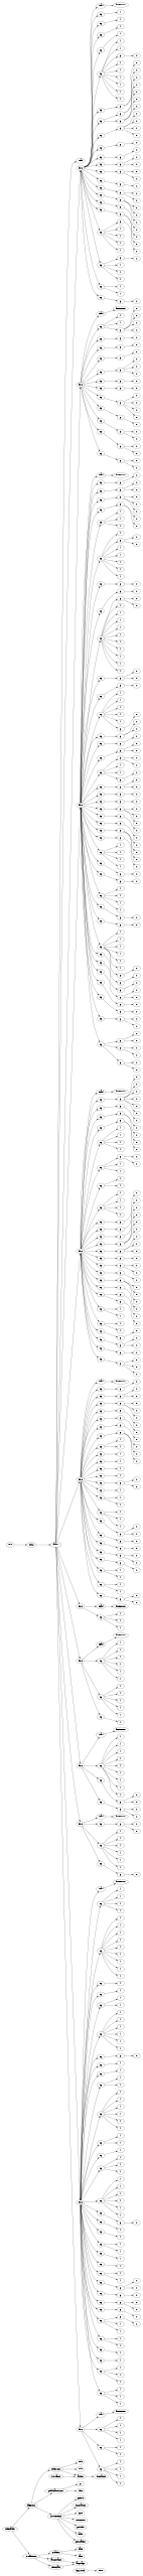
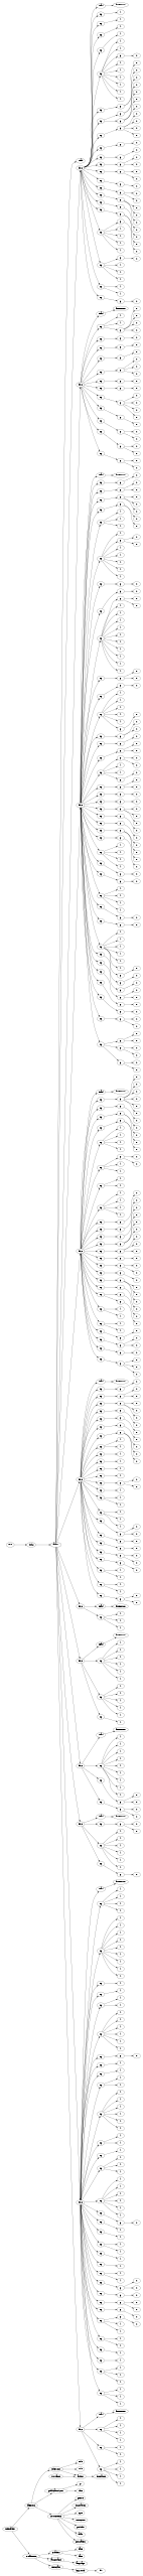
  digraph {
    rankdir=LR
    n1 [label=teiHeader]
    n2 [label=fileDesc]
    n3 [label=profileDesc]
    n4 [label=text]
    n5 [label=body]
    n6 [label=titleStmt]
    n7 [label=publicationStmt]
    n8 [label=sourceDesc]
    n9 [label=creation]
    n10 [label=langUsage]
    n11 [label=textClass]
    n12 [label=title]
    n13 [label=title]
    n14 [label=author]
    n15 [label=p]
    n16 [label=idno]
    n17 [label=genre]
    n18 [label=inspiration]
    n19 [label=type]
    n20 [label=structure]
    n21 [label=periode]
    n22 [label=taille]
    n23 [label=permalien]
    n24 [label=forename]
    n25 [label=surname]
    n26 [label=date]
    n27 [label=date]
    n28 [label=language]
    n29 [label=keywords]
-   n30 [label=term]
+   n30 [label=div]
    n31 [label=taille1]
    n32 [label=head]
    n33 [label=div2]
    n34 [label=div2]
    n35 [label=div2]
    n36 [label=div2]
    n37 [label=div2]
    n38 [label=div2]
    n39 [label=div2]
    n40 [label=div2]
    n41 [label=div2]
    n42 [label=div2]
    n43 [label=div2]
    n44 [label=head]
    n45 [label=sp]
    n46 [label=sp]
    n47 [label=sp]
    n48 [label=sp]
    n49 [label=sp]
    n50 [label=sp]
    n51 [label=sp]
    n52 [label=sp]
    n53 [label=sp]
    n54 [label=sp]
    n55 [label=sp]
    n56 [label=sp]
    n57 [label=sp]
    n58 [label=sp]
    n59 [label=sp]
    n60 [label=sp]
    n61 [label=sp]
    n62 [label=sp]
    n63 [label=sp]
    n64 [label=sp]
    n65 [label=sp]
    n66 [label=head]
    n67 [label=sp]
    n68 [label=sp]
    n69 [label=sp]
    n70 [label=sp]
    n71 [label=sp]
    n72 [label=sp]
    n73 [label=sp]
    n74 [label=sp]
    n75 [label=sp]
    n76 [label=sp]
    n77 [label=sp]
    n78 [label=sp]
    n79 [label=head]
    n80 [label=sp]
    n81 [label=sp]
    n82 [label=sp]
    n83 [label=sp]
    n84 [label=sp]
    n85 [label=sp]
    n86 [label=sp]
    n87 [label=sp]
    n88 [label=sp]
    n89 [label=sp]
    n90 [label=sp]
    n91 [label=sp]
    n92 [label=sp]
    n93 [label=sp]
    n94 [label=sp]
    n95 [label=sp]
    n96 [label=sp]
    n97 [label=sp]
    n98 [label=sp]
    n99 [label=sp]
    n100 [label=sp]
    n101 [label=sp]
    n102 [label=sp]
    n103 [label=sp]
    n104 [label=sp]
    n105 [label=sp]
    n106 [label=sp]
    n107 [label=sp]
    n108 [label=sp]
    n109 [label=sp]
    n110 [label=sp]
    n111 [label=sp]
    n112 [label=sp]
    n113 [label=sp]
    n114 [label=sp]
    n115 [label=sp]
    n116 [label=sp]
    n117 [label=sp]
    n118 [label=head]
    n119 [label=sp]
    n120 [label=sp]
    n121 [label=sp]
    n122 [label=sp]
    n123 [label=sp]
    n124 [label=sp]
    n125 [label=sp]
    n126 [label=sp]
    n127 [label=sp]
    n128 [label=sp]
    n129 [label=sp]
    n130 [label=sp]
    n131 [label=sp]
    n132 [label=sp]
    n133 [label=sp]
    n134 [label=sp]
    n135 [label=sp]
    n136 [label=sp]
    n137 [label=sp]
    n138 [label=sp]
    n139 [label=sp]
    n140 [label=sp]
    n141 [label=sp]
    n142 [label=sp]
    n143 [label=sp]
    n144 [label=head]
    n145 [label=sp]
    n146 [label=sp]
    n147 [label=sp]
    n148 [label=sp]
    n149 [label=sp]
    n150 [label=sp]
    n151 [label=sp]
    n152 [label=sp]
    n153 [label=sp]
    n154 [label=sp]
    n155 [label=sp]
    n156 [label=sp]
    n157 [label=sp]
    n158 [label=sp]
    n159 [label=sp]
    n160 [label=sp]
    n161 [label=sp]
    n162 [label=sp]
    n163 [label=sp]
    n164 [label=sp]
    n165 [label=sp]
    n166 [label=sp]
    n167 [label=sp]
    n168 [label=sp]
    n169 [label=head]
    n170 [label=sp]
    n171 [label=head]
    n172 [label=sp]
    n173 [label=sp]
    n174 [label=sp]
    n175 [label=head]
    n176 [label=sp]
    n177 [label=sp]
    n178 [label=sp]
    n179 [label=head]
    n180 [label=sp]
    n181 [label=sp]
    n182 [label=sp]
    n183 [label=head]
    n184 [label=sp]
    n185 [label=sp]
    n186 [label=sp]
    n187 [label=sp]
    n188 [label=sp]
    n189 [label=sp]
    n190 [label=sp]
    n191 [label=sp]
    n192 [label=sp]
    n193 [label=sp]
    n194 [label=sp]
    n195 [label=sp]
    n196 [label=sp]
    n197 [label=sp]
    n198 [label=sp]
    n199 [label=sp]
    n200 [label=sp]
    n201 [label=sp]
    n202 [label=sp]
    n203 [label=sp]
    n204 [label=sp]
    n205 [label=sp]
    n206 [label=sp]
    n207 [label=sp]
    n208 [label=sp]
    n209 [label=sp]
    n210 [label=sp]
    n211 [label=sp]
    n212 [label=sp]
    n213 [label=sp]
    n214 [label=sp]
    n215 [label=sp]
    n216 [label=head]
    n217 [label=sp]
    n218 [label=sp]
    n219 [label=sp]
    n220 [label=listPerson]
    n221 [label=l]
    n222 [label=l]
    n223 [label=l]
    n224 [label=l]
    n225 [label=l]
    n226 [label=l]
    n227 [label=p]
    n228 [label=l]
    n229 [label=l]
    n230 [label=l]
    n231 [label=l]
    n232 [label=l]
    n233 [label=l]
    n234 [label=p]
    n235 [label=p]
    n236 [label=p]
    n237 [label=p]
    n238 [label=p]
    n239 [label=p]
    n240 [label=p]
    n241 [label=p]
    n242 [label=p]
    n243 [label=p]
    n244 [label=p]
    n245 [label=p]
    n246 [label=p]
    n247 [label=p]
    n248 [label=l]
    n249 [label=l]
    n250 [label=l]
    n251 [label=l]
    n252 [label=p]
    n253 [label=l]
    n254 [label=l]
    n255 [label=l]
    n256 [label=l]
    n257 [label=l]
    n258 [label=p]
    n259 [label=s]
    n260 [label=s]
    n261 [label=s]
    n262 [label=s]
    n263 [label=s]
    n264 [label=s]
    n265 [label=s]
    n266 [label=s]
    n267 [label=s]
    n268 [label=s]
    n269 [label=s]
    n270 [label=s]
    n271 [label=s]
    n272 [label=s]
    n273 [label=s]
    n274 [label=s]
    n275 [label=s]
    n276 [label=s]
    n277 [label=s]
    n278 [label=s]
    n279 [label=s]
    n280 [label=s]
    n281 [label=s]
    n282 [label=s]
    n283 [label=s]
    n284 [label=s]
    n285 [label=s]
    n286 [label=s]
    n287 [label=s]
    n288 [label=s]
    n289 [label=listPerson]
    n290 [label=l]
    n291 [label=l]
    n292 [label=p]
    n293 [label=p]
    n294 [label=p]
    n295 [label=p]
    n296 [label=p]
    n297 [label=p]
    n298 [label=p]
    n299 [label=p]
    n300 [label=p]
    n301 [label=p]
    n302 [label=p]
    n303 [label=p]
    n304 [label=s]
    n305 [label=s]
    n306 [label=s]
    n307 [label=s]
    n308 [label=s]
    n309 [label=s]
    n310 [label=s]
    n311 [label=s]
    n312 [label=s]
    n313 [label=s]
    n314 [label=s]
    n315 [label=s]
    n316 [label=s]
    n317 [label=s]
    n318 [label=s]
    n319 [label=s]
    n320 [label=s]
    n321 [label=s]
    n322 [label=s]
    n323 [label=s]
    n324 [label=s]
    n325 [label=s]
    n326 [label=s]
    n327 [label=listPerson]
    n328 [label=p]
    n329 [label=p]
    n330 [label=p]
    n331 [label=p]
    n332 [label=l]
    n333 [label=l]
    n334 [label=l]
    n335 [label=l]
    n336 [label=p]
    n337 [label=l]
    n338 [label=l]
    n339 [label=l]
    n340 [label=l]
    n341 [label=l]
    n342 [label=p]
    n343 [label=p]
    n344 [label=p]
    n345 [label=l]
    n346 [label=l]
    n347 [label=l]
    n348 [label=l]
    n349 [label=l]
    n350 [label=l]
    n351 [label=l]
    n352 [label=l]
    n353 [label=l]
    n354 [label=l]
    n355 [label=p]
    n356 [label=p]
    n357 [label=l]
    n358 [label=l]
    n359 [label=l]
    n360 [label=l]
    n361 [label=l]
    n362 [label=p]
    n363 [label=p]
    n364 [label=p]
    n365 [label=p]
    n366 [label=p]
    n367 [label=l]
    n368 [label=l]
    n369 [label=p]
    n370 [label=p]
    n371 [label=p]
    n372 [label=p]
    n373 [label=p]
    n374 [label=p]
    n375 [label=p]
    n376 [label=p]
    n377 [label=p]
    n378 [label=l]
    n379 [label=l]
    n380 [label=l]
    n381 [label=l]
    n382 [label=p]
    n383 [label=p]
    n384 [label=l]
    n385 [label=l]
    n386 [label=l]
    n387 [label=l]
    n388 [label=p]
    n389 [label=p]
    n390 [label=l]
    n391 [label=l]
    n392 [label=l]
    n393 [label=l]
    n394 [label=l]
    n395 [label=l]
    n396 [label=p]
    n397 [label=p]
    n398 [label=p]
    n399 [label=p]
    n400 [label=p]
    n401 [label=p]
    n402 [label=p]
    n403 [label=p]
    n404 [label=p]
    n405 [label=p]
    n406 [label=s]
    n407 [label=s]
    n408 [label=s]
    n409 [label=s]
    n410 [label=s]
    n411 [label=s]
    n412 [label=s]
    n413 [label=s]
    n414 [label=s]
    n415 [label=s]
    n416 [label=s]
    n417 [label=s]
    n418 [label=s]
    n419 [label=s]
    n420 [label=s]
    n421 [label=s]
    n422 [label=s]
    n423 [label=s]
    n424 [label=s]
    n425 [label=s]
    n426 [label=s]
    n427 [label=s]
    n428 [label=s]
    n429 [label=s]
    n430 [label=s]
    n431 [label=s]
    n432 [label=s]
    n433 [label=s]
    n434 [label=s]
    n435 [label=s]
    n436 [label=s]
    n437 [label=s]
    n438 [label=s]
    n439 [label=s]
    n440 [label=s]
    n441 [label=s]
    n442 [label=s]
    n443 [label=s]
    n444 [label=s]
    n445 [label=s]
    n446 [label=s]
    n447 [label=s]
    n448 [label=s]
    n449 [label=s]
    n450 [label=s]
    n451 [label=s]
    n452 [label=s]
    n453 [label=s]
    n454 [label=s]
    n455 [label=s]
    n456 [label=s]
    n457 [label=s]
    n458 [label=s]
    n459 [label=s]
    n460 [label=s]
    n461 [label=s]
    n462 [label=s]
    n463 [label=s]
    n464 [label=listPerson]
    n465 [label=p]
    n466 [label=p]
    n467 [label=p]
    n468 [label=p]
    n469 [label=l]
    n470 [label=l]
    n471 [label=l]
    n472 [label=l]
    n473 [label=p]
    n474 [label=l]
    n475 [label=l]
    n476 [label=l]
    n477 [label=l]
    n478 [label=l]
    n479 [label=l]
    n480 [label=l]
    n481 [label=l]
    n482 [label=p]
    n483 [label=p]
    n484 [label=p]
    n485 [label=p]
    n486 [label=p]
    n487 [label=p]
    n488 [label=p]
    n489 [label=p]
    n490 [label=p]
    n491 [label=p]
    n492 [label=p]
    n493 [label=p]
    n494 [label=l]
    n495 [label=l]
    n496 [label=l]
    n497 [label=l]
    n498 [label=p]
    n499 [label=p]
    n500 [label=p]
    n501 [label=p]
    n502 [label=s]
    n503 [label=s]
    n504 [label=s]
    n505 [label=s]
    n506 [label=s]
    n507 [label=s]
    n508 [label=s]
    n509 [label=s]
    n510 [label=s]
    n511 [label=s]
    n512 [label=s]
    n513 [label=s]
    n514 [label=s]
    n515 [label=s]
    n516 [label=s]
    n517 [label=s]
    n518 [label=s]
    n519 [label=s]
    n520 [label=s]
    n521 [label=s]
    n522 [label=s]
    n523 [label=s]
    n524 [label=s]
    n525 [label=s]
    n526 [label=s]
    n527 [label=s]
    n528 [label=s]
    n529 [label=s]
    n530 [label=s]
    n531 [label=s]
    n532 [label=s]
    n533 [label=s]
    n534 [label=s]
    n535 [label=s]
    n536 [label=s]
    n537 [label=s]
    n538 [label=s]
    n539 [label=s]
    n540 [label=s]
    n541 [label=listPerson]
    n542 [label=p]
    n543 [label=p]
    n544 [label=p]
    n545 [label=p]
    n546 [label=p]
    n547 [label=p]
    n548 [label=p]
    n549 [label=l]
    n550 [label=l]
    n551 [label=l]
    n552 [label=l]
    n553 [label=l]
    n554 [label=l]
    n555 [label=p]
    n556 [label=l]
    n557 [label=l]
    n558 [label=l]
    n559 [label=l]
    n560 [label=l]
    n561 [label=l]
    n562 [label=p]
    n563 [label=p]
    n564 [label=p]
    n565 [label=p]
    n566 [label=p]
    n567 [label=l]
    n568 [label=l]
    n569 [label=l]
    n570 [label=l]
    n571 [label=p]
    n572 [label=s]
    n573 [label=s]
    n574 [label=s]
    n575 [label=s]
    n576 [label=s]
    n577 [label=s]
    n578 [label=s]
    n579 [label=s]
    n580 [label=s]
    n581 [label=s]
    n582 [label=s]
    n583 [label=s]
    n584 [label=s]
    n585 [label=s]
    n586 [label=s]
    n587 [label=s]
    n588 [label=s]
    n589 [label=s]
    n590 [label=s]
    n591 [label=s]
    n592 [label=s]
    n593 [label=s]
    n594 [label=s]
    n595 [label=listPerson]
    n596 [label=l]
    n597 [label=l]
    n598 [label=l]
    n599 [label=listPerson]
    n600 [label=l]
    n601 [label=l]
    n602 [label=l]
    n603 [label=l]
    n604 [label=l]
    n605 [label=l]
    n606 [label=l]
    n607 [label=l]
    n608 [label=l]
    n609 [label=l]
    n610 [label=l]
    n611 [label=l]
    n612 [label=listPerson]
    n613 [label=l]
    n614 [label=l]
    n615 [label=l]
    n616 [label=l]
    n617 [label=l]
    n618 [label=l]
    n619 [label=l]
    n620 [label=l]
    n621 [label=l]
    n622 [label=p]
    n623 [label=p]
    n624 [label=s]
    n625 [label=s]
    n626 [label=s]
    n627 [label=s]
    n628 [label=listPerson]
    n629 [label=p]
    n630 [label=l]
    n631 [label=l]
    n632 [label=l]
    n633 [label=l]
    n634 [label=l]
    n635 [label=l]
    n636 [label=p]
    n637 [label=s]
    n638 [label=s]
    n639 [label=s]
    n640 [label=listPerson]
    n641 [label=l]
    n642 [label=l]
    n643 [label=l]
    n644 [label=l]
    n645 [label=l]
    n646 [label=l]
    n647 [label=l]
    n648 [label=l]
    n649 [label=l]
    n650 [label=l]
    n651 [label=l]
    n652 [label=l]
    n653 [label=l]
    n654 [label=l]
    n655 [label=l]
    n656 [label=l]
    n657 [label=l]
    n658 [label=l]
    n659 [label=l]
    n660 [label=l]
    n661 [label=l]
    n662 [label=l]
    n663 [label=l]
    n664 [label=p]
    n665 [label=l]
    n666 [label=l]
    n667 [label=l]
    n668 [label=l]
    n669 [label=l]
    n670 [label=l]
    n671 [label=l]
    n672 [label=l]
    n673 [label=l]
    n674 [label=l]
    n675 [label=l]
    n676 [label=l]
    n677 [label=l]
    n678 [label=l]
    n679 [label=l]
    n680 [label=l]
    n681 [label=l]
    n682 [label=l]
    n683 [label=l]
    n684 [label=l]
    n685 [label=l]
    n686 [label=l]
    n687 [label=p]
    n688 [label=l]
    n689 [label=l]
    n690 [label=l]
    n691 [label=l]
    n692 [label=l]
    n693 [label=l]
    n694 [label=l]
    n695 [label=l]
    n696 [label=p]
    n697 [label=p]
    n698 [label=p]
    n699 [label=p]
    n700 [label=p]
    n701 [label=l]
    n702 [label=l]
    n703 [label=l]
    n704 [label=l]
    n705 [label=l]
    n706 [label=l]
    n707 [label=l]
    n708 [label=l]
    n709 [label=l]
    n710 [label=l]
    n711 [label=l]
    n712 [label=l]
    n713 [label=s]
    n714 [label=s]
    n715 [label=s]
    n716 [label=s]
    n717 [label=s]
    n718 [label=s]
    n719 [label=s]
    n720 [label=s]
    n721 [label=s]
    n722 [label=listPerson]
    n723 [label=l]
    n724 [label=l]
    n725 [label=l]
    n726 [label=l]
    n727 [label=l]
    n728 [label=l]
    n729 [label=l]
    n730 [label=l]
    n731 [label=l]
    n732 [label=l]
    n1 -> n2
    n1 -> n3
    n2 -> n6
    n2 -> n7
    n2 -> n8
    n3 -> n9
    n3 -> n10
    n3 -> n11
    n4 -> n5
    n5 -> n31
    n6 -> n12
    n6 -> n13
    n6 -> n14
    n7 -> n15
    n7 -> n16
    n8 -> n17
    n8 -> n18
    n8 -> n19
    n8 -> n20
    n8 -> n21
    n8 -> n22
    n8 -> n23
    n9 -> n26
    n9 -> n27
    n10 -> n28
-   n11 -> n28
+   n11 -> n29
    n14 -> n24
    n25 -> n14
    n29 -> n30
    n31 -> n32
    n31 -> n33
    n31 -> n34
    n31 -> n35
    n31 -> n36
    n31 -> n37
    n31 -> n38
    n31 -> n39
    n31 -> n40
    n31 -> n41
    n31 -> n42
    n31 -> n43
    n33 -> n44
    n33 -> n45
    n33 -> n46
    n33 -> n47
    n33 -> n48
    n33 -> n49
    n33 -> n50
    n33 -> n51
    n33 -> n52
    n33 -> n53
    n33 -> n54
    n33 -> n55
    n33 -> n56
    n33 -> n57
    n33 -> n58
    n33 -> n59
    n33 -> n60
    n33 -> n61
    n33 -> n62
    n33 -> n63
    n33 -> n64
    n33 -> n65
    n34 -> n66
    n34 -> n67
    n34 -> n68
    n34 -> n69
    n34 -> n70
    n34 -> n71
    n34 -> n72
    n34 -> n73
    n34 -> n74
    n34 -> n75
    n34 -> n76
    n34 -> n77
    n34 -> n78
    n35 -> n79
    n35 -> n80
    n35 -> n81
    n35 -> n82
    n35 -> n83
    n35 -> n84
    n35 -> n85
    n35 -> n86
    n35 -> n87
    n35 -> n88
    n35 -> n89
    n35 -> n90
    n35 -> n91
    n35 -> n92
    n35 -> n93
    n35 -> n94
    n35 -> n95
    n35 -> n96
    n35 -> n97
    n35 -> n98
    n35 -> n99
    n35 -> n100
    n35 -> n101
    n35 -> n102
    n35 -> n103
    n35 -> n104
    n35 -> n105
    n35 -> n106
    n35 -> n107
    n35 -> n108
    n35 -> n109
    n35 -> n110
    n35 -> n111
    n35 -> n112
    n35 -> n113
    n35 -> n114
    n35 -> n115
    n35 -> n116
    n35 -> n117
    n36 -> n118
    n36 -> n119
    n36 -> n120
    n36 -> n121
    n36 -> n122
    n36 -> n123
    n36 -> n124
    n36 -> n125
    n36 -> n126
    n36 -> n127
    n36 -> n128
    n36 -> n129
    n36 -> n130
    n36 -> n131
    n36 -> n132
    n36 -> n133
    n36 -> n134
    n36 -> n135
    n36 -> n136
    n36 -> n137
    n36 -> n138
    n36 -> n139
    n36 -> n140
    n36 -> n141
    n36 -> n142
    n36 -> n143
    n37 -> n144
    n37 -> n145
    n37 -> n146
    n37 -> n147
    n37 -> n148
    n37 -> n149
    n37 -> n150
    n37 -> n151
    n37 -> n152
    n37 -> n153
    n37 -> n154
    n37 -> n155
    n37 -> n156
    n37 -> n157
    n37 -> n158
    n37 -> n159
    n37 -> n160
    n37 -> n161
    n37 -> n162
    n37 -> n163
    n37 -> n164
    n37 -> n165
    n37 -> n166
    n37 -> n167
    n37 -> n168
    n38 -> n169
    n38 -> n170
    n39 -> n171
    n39 -> n172
    n39 -> n173
    n39 -> n174
    n40 -> n175
    n40 -> n176
    n40 -> n177
    n40 -> n178
    n41 -> n179
    n41 -> n180
    n41 -> n181
    n41 -> n182
    n42 -> n183
    n42 -> n184
    n42 -> n185
    n42 -> n186
    n42 -> n187
    n42 -> n188
    n42 -> n189
    n42 -> n190
    n42 -> n191
    n42 -> n192
    n42 -> n193
    n42 -> n194
    n42 -> n195
    n42 -> n196
    n42 -> n197
    n42 -> n198
    n42 -> n199
    n42 -> n200
    n42 -> n201
    n42 -> n202
    n42 -> n203
    n42 -> n204
    n42 -> n205
    n42 -> n206
    n42 -> n207
    n42 -> n208
    n42 -> n209
    n42 -> n210
    n42 -> n211
    n42 -> n212
    n42 -> n213
    n42 -> n214
    n42 -> n215
    n43 -> n216
    n43 -> n217
    n43 -> n218
    n43 -> n219
    n44 -> n220
    n45 -> n221
    n46 -> n222
    n47 -> n223
    n48 -> n224
    n49 -> n225
    n49 -> n226
    n49 -> n227
    n49 -> n228
    n49 -> n229
    n49 -> n230
    n49 -> n231
    n49 -> n232
    n49 -> n233
    n50 -> n234
    n51 -> n235
    n51 -> n236
    n52 -> n237
    n53 -> n238
    n54 -> n239
    n55 -> n240
    n56 -> n241
    n57 -> n242
    n58 -> n243
    n59 -> n244
    n60 -> n245
    n61 -> n246
    n62 -> n247
    n62 -> n248
    n62 -> n249
    n62 -> n250
    n62 -> n251
    n63 -> n252
    n63 -> n253
    n63 -> n254
    n63 -> n255
    n64 -> n256
    n64 -> n257
    n65 -> n258
    n66 -> n289
    n67 -> n290
    n67 -> n291
    n67 -> n292
    n68 -> n293
    n69 -> n294
    n70 -> n295
    n71 -> n296
    n72 -> n297
    n73 -> n298
    n74 -> n299
    n75 -> n300
    n76 -> n301
    n77 -> n302
    n78 -> n303
    n79 -> n327
    n80 -> n328
    n81 -> n329
    n82 -> n330
    n83 -> n331
    n84 -> n332
    n84 -> n333
    n84 -> n334
    n85 -> n335
    n85 -> n336
    n85 -> n337
    n85 -> n338
    n85 -> n339
    n85 -> n340
    n85 -> n341
    n86 -> n342
    n87 -> n343
    n88 -> n344
    n88 -> n345
    n88 -> n346
    n88 -> n347
    n88 -> n348
    n88 -> n349
    n88 -> n350
    n88 -> n351
    n88 -> n352
    n88 -> n353
    n88 -> n354
    n89 -> n355
    n90 -> n356
    n91 -> n357
    n91 -> n358
    n91 -> n359
    n91 -> n360
    n91 -> n361
    n91 -> n362
    n92 -> n363
    n93 -> n364
    n94 -> n365
    n95 -> n366
    n95 -> n367
    n95 -> n368
    n95 -> n369
    n96 -> n370
    n97 -> n371
    n98 -> n372
    n99 -> n373
    n100 -> n374
    n101 -> n375
    n102 -> n376
    n103 -> n377
    n104 -> n378
    n104 -> n379
    n104 -> n380
    n104 -> n381
    n105 -> n382
    n106 -> n383
    n107 -> n384
    n107 -> n385
    n107 -> n386
    n107 -> n387
    n108 -> n388
    n109 -> n389
    n110 -> n390
    n110 -> n391
    n110 -> n392
    n110 -> n393
    n110 -> n394
    n110 -> n395
    n110 -> n396
    n111 -> n397
    n112 -> n398
    n113 -> n399
    n114 -> n400
    n115 -> n401
    n116 -> n402
    n117 -> n403
    n117 -> n404
    n117 -> n405
    n118 -> n464
    n119 -> n465
    n120 -> n466
    n121 -> n467
    n122 -> n468
    n123 -> n469
    n123 -> n470
    n123 -> n471
    n123 -> n472
    n124 -> n473
    n124 -> n474
    n124 -> n475
    n125 -> n476
    n125 -> n477
    n126 -> n478
    n126 -> n479
    n126 -> n480
    n126 -> n481
    n127 -> n482
    n128 -> n483
    n129 -> n484
    n130 -> n485
    n131 -> n486
    n132 -> n487
    n133 -> n488
    n134 -> n489
    n135 -> n490
    n136 -> n491
    n137 -> n492
    n137 -> n493
    n138 -> n494
    n138 -> n495
    n139 -> n496
    n139 -> n497
    n140 -> n498
    n141 -> n499
    n142 -> n500
    n143 -> n501
    n144 -> n541
    n145 -> n542
    n146 -> n543
    n147 -> n544
    n148 -> n545
    n149 -> n546
    n150 -> n547
    n151 -> n548
    n152 -> n549
    n152 -> n550
    n153 -> n551
    n154 -> n552
    n155 -> n553
    n156 -> n554
    n157 -> n555
    n158 -> n556
    n159 -> n557
    n159 -> n558
    n160 -> n559
    n160 -> n560
    n160 -> n561
    n161 -> n562
    n162 -> n563
    n163 -> n564
    n164 -> n565
    n165 -> n566
    n166 -> n567
    n166 -> n568
    n167 -> n569
    n167 -> n570
    n168 -> n571
    n169 -> n595
    n170 -> n596
    n170 -> n597
    n170 -> n598
    n171 -> n599
    n172 -> n600
    n172 -> n601
    n172 -> n602
    n172 -> n603
    n172 -> n604
    n172 -> n605
    n173 -> n606
    n173 -> n607
    n173 -> n608
    n173 -> n609
    n173 -> n610
    n174 -> n611
    n175 -> n612
    n176 -> n613
    n176 -> n614
    n176 -> n615
    n176 -> n616
    n176 -> n617
    n176 -> n618
    n176 -> n619
    n176 -> n620
    n176 -> n621
    n177 -> n622
    n178 -> n623
    n179 -> n628
    n180 -> n629
    n181 -> n630
    n181 -> n631
    n181 -> n632
    n181 -> n633
    n181 -> n634
    n181 -> n635
    n182 -> n636
    n183 -> n640
    n184 -> n641
    n184 -> n642
    n184 -> n643
    n184 -> n644
    n185 -> n645
    n185 -> n646
    n185 -> n647
    n185 -> n648
    n185 -> n649
    n185 -> n650
    n185 -> n651
    n185 -> n652
    n185 -> n653
    n186 -> n654
    n187 -> n655
    n188 -> n656
    n188 -> n657
    n189 -> n658
    n189 -> n659
    n189 -> n660
    n189 -> n661
    n189 -> n662
    n189 -> n663
    n190 -> n664
    n191 -> n665
    n192 -> n666
    n193 -> n667
    n193 -> n668
    n194 -> n669
    n194 -> n670
    n194 -> n671
    n194 -> n672
    n194 -> n673
    n194 -> n674
    n195 -> n675
    n195 -> n676
    n196 -> n677
    n197 -> n678
    n197 -> n679
    n197 -> n680
    n198 -> n681
    n198 -> n682
    n198 -> n683
    n198 -> n684
    n198 -> n685
    n198 -> n686
    n199 -> n687
    n200 -> n688
    n201 -> n689
    n202 -> n690
    n202 -> n691
    n203 -> n692
    n204 -> n693
    n205 -> n694
    n205 -> n695
    n206 -> n696
    n207 -> n697
    n208 -> n698
    n209 -> n699
    n210 -> n700
    n210 -> n701
    n210 -> n702
    n211 -> n703
    n211 -> n704
    n212 -> n705
    n213 -> n706
    n214 -> n707
    n214 -> n708
    n214 -> n709
    n215 -> n710
    n215 -> n711
    n215 -> n712
    n216 -> n722
    n217 -> n723
    n217 -> n724
    n217 -> n725
    n217 -> n726
    n218 -> n727
    n218 -> n728
    n219 -> n729
    n219 -> n730
    n219 -> n731
    n219 -> n732
    n227 -> n259
    n234 -> n260
    n234 -> n261
    n235 -> n262
    n235 -> n263
    n236 -> n264
    n236 -> n265
    n236 -> n266
    n237 -> n267
    n237 -> n268
    n237 -> n269
    n237 -> n270
    n238 -> n271
    n239 -> n272
    n240 -> n273
    n240 -> n274
    n241 -> n275
    n241 -> n276
    n242 -> n277
    n243 -> n278
    n243 -> n279
    n244 -> n280
    n244 -> n281
    n244 -> n282
    n245 -> n283
    n246 -> n284
    n246 -> n285
    n247 -> n286
    n252 -> n287
    n258 -> n288
    n292 -> n304
    n292 -> n305
    n292 -> n306
    n292 -> n307
    n293 -> n308
    n294 -> n309
    n295 -> n310
    n296 -> n311
    n296 -> n312
    n296 -> n313
    n297 -> n314
    n298 -> n315
    n299 -> n316
    n299 -> n317
    n299 -> n318
    n299 -> n319
    n300 -> n320
    n301 -> n321
    n301 -> n322
    n302 -> n323
    n302 -> n324
    n303 -> n325
    n303 -> n326
    n328 -> n406
    n329 -> n407
    n329 -> n408
    n330 -> n409
    n330 -> n410
    n330 -> n411
    n331 -> n412
    n331 -> n413
    n336 -> n414
    n336 -> n415
    n342 -> n416
    n343 -> n417
    n344 -> n418
    n344 -> n419
    n355 -> n420
    n355 -> n421
    n356 -> n422
    n362 -> n423
    n363 -> n424
    n363 -> n425
    n364 -> n426
    n365 -> n427
    n365 -> n428
    n366 -> n429
    n366 -> n430
    n369 -> n431
    n370 -> n432
    n370 -> n433
    n371 -> n434
    n372 -> n435
    n373 -> n436
    n373 -> n437
    n373 -> n438
    n374 -> n439
    n375 -> n440
    n376 -> n441
    n376 -> n442
    n376 -> n443
    n377 -> n444
    n382 -> n445
    n383 -> n446
    n388 -> n447
    n389 -> n448
    n396 -> n449
    n397 -> n450
    n398 -> n451
    n399 -> n452
    n399 -> n453
    n400 -> n454
    n401 -> n455
    n402 -> n456
    n402 -> n457
    n403 -> n458
    n403 -> n459
    n404 -> n460
    n404 -> n461
    n405 -> n462
    n405 -> n463
    n465 -> n502
    n465 -> n503
    n465 -> n504
    n465 -> n505
    n465 -> n506
    n465 -> n507
    n466 -> n508
    n467 -> n509
    n467 -> n510
    n468 -> n511
    n468 -> n512
    n473 -> n513
    n473 -> n514
    n482 -> n515
    n483 -> n516
    n484 -> n517
    n485 -> n518
    n485 -> n519
    n485 -> n520
    n486 -> n521
    n486 -> n522
    n486 -> n523
    n487 -> n524
    n488 -> n525
    n488 -> n526
    n489 -> n527
    n490 -> n528
    n490 -> n529
    n490 -> n530
    n491 -> n531
    n492 -> n532
    n493 -> n533
    n498 -> n534
    n499 -> n535
    n499 -> n536
    n500 -> n537
    n501 -> n538
    n501 -> n539
    n501 -> n540
    n542 -> n572
    n543 -> n573
    n543 -> n574
    n544 -> n575
    n544 -> n576
    n544 -> n577
    n545 -> n578
    n546 -> n579
    n547 -> n580
    n548 -> n581
    n548 -> n582
    n548 -> n583
    n555 -> n584
    n555 -> n585
    n562 -> n586
    n562 -> n587
    n563 -> n588
    n564 -> n589
    n565 -> n590
    n565 -> n591
    n566 -> n592
    n571 -> n593
    n571 -> n594
    n622 -> n624
    n622 -> n625
    n623 -> n626
    n623 -> n627
    n629 -> n637
    n629 -> n638
    n636 -> n639
    n664 -> n713
    n687 -> n714
    n696 -> n715
    n696 -> n716
    n697 -> n717
    n698 -> n718
    n698 -> n719
    n699 -> n720
    n700 -> n721
  }
